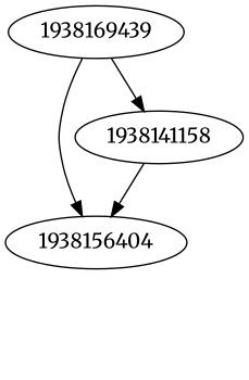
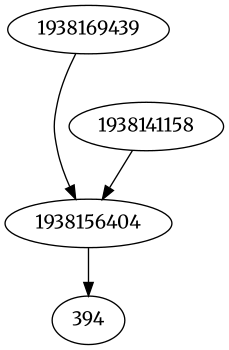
  strict digraph {
    fontname=Merriweather
    node [fontname=Merriweather]
    edge [fontname=Merriweather]
    1938156404
+   394
    1938141158
    1938169439
+   1938156404 -> 394
    1938141158 -> 1938156404
    1938169439 -> 1938156404
-   1938169439 -> 1938141158
  }
